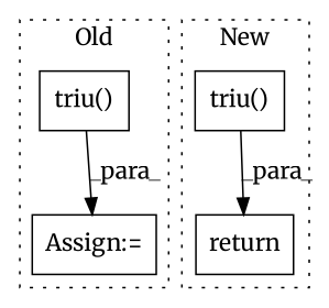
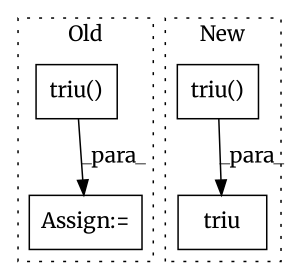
  digraph {
    fontname=Merriweather
    node [a=75 shape=box fontname=Merriweather]
    edge [fontname=Merriweather]
    n1 [l="23,1" label="triu()" s="5290,5314"]
    n2 [a=68 l=4 label="Assign:=" s=5286]
-   n3 [a=93 l=7 label=return s=2938]
+   n3 [a=93 l=7 label=triu s=2938]
    n4 [l="33,1" label="triu()" s="2739,2773"]
    subgraph cluster_1 {
      label=Old
      style=dotted
      n1
      n2
    }
    subgraph cluster_2 {
      label=New
      style=dotted
      n3
      n4
    }
    n1 -> n2 [label=_para_]
    n4 -> n3 [label=_para_]
  }
